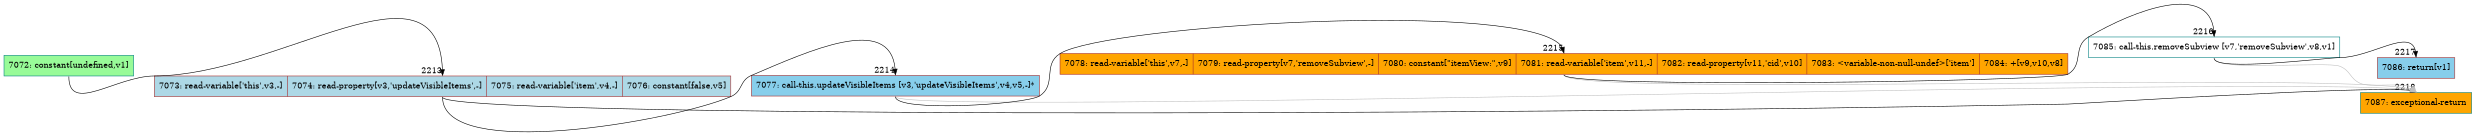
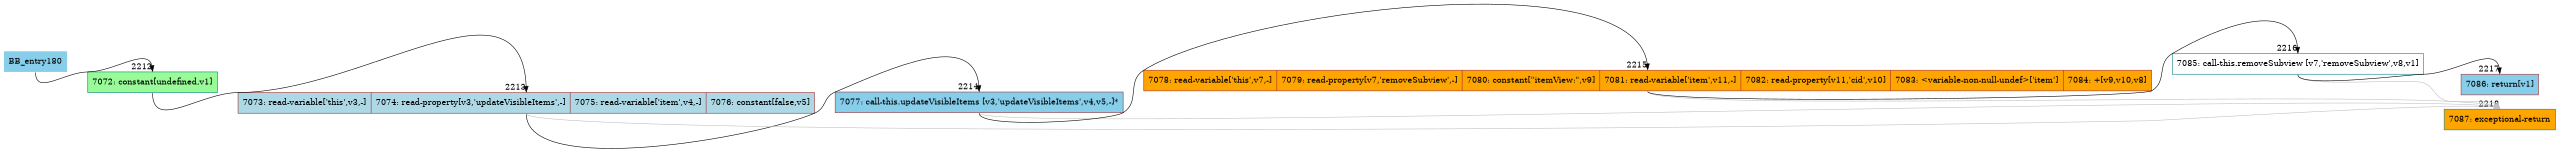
  digraph {
    rankdir=LR
    node [color=teal fillcolor=skyblue shape=record style=filled]
    edge [headport=n tailport=s]
+   BB_entry180 [shape=none]
    n2 [fillcolor=palegreen label="{7072: constant[undefined,v1]}"]
    n3 [color=brown fillcolor=lightblue label="{7073: read-variable['this',v3,-]|7074: read-property[v3,'updateVisibleItems',-]|7075: read-variable['item',v4,-]|7076: constant[false,v5]}"]
    n4 [color=brown label="{7077: call-this.updateVisibleItems [v3,'updateVisibleItems',v4,v5,-]*}"]
    n5 [fillcolor=orange label="{7087: exceptional-return}"]
    n6 [color=brown fillcolor=orange label="{7078: read-variable['this',v7,-]|7079: read-property[v7,'removeSubview',-]|7080: constant[\"itemView:\",v9]|7081: read-variable['item',v11,-]|7082: read-property[v11,'cid',v10]|7083: \<variable-non-null-undef\>['item']|7084: +[v9,v10,v8]}"]
    n7 [fillcolor=white label="{7085: call-this.removeSubview [v7,'removeSubview',v8,v1]}"]
    n8 [color=brown label="{7086: return[v1]}"]
+   BB_entry180 -> n2 [headlabel="    2212"]
    n2 -> n3 [headlabel="      2213"]
    n3 -> n4 [headlabel="      2214"]
-   n3 -> n5 [color=black headlabel="      2218"]
+   n3 -> n5 [color=gray headlabel="      2218"]
    n4 -> n5 [color=gray]
    n4 -> n6 [headlabel="      2215"]
    n6 -> n5 [color=gray]
    n6 -> n7 [headlabel="      2216"]
    n7 -> n5 [color=gray]
    n7 -> n8 [headlabel="      2217"]
  }
